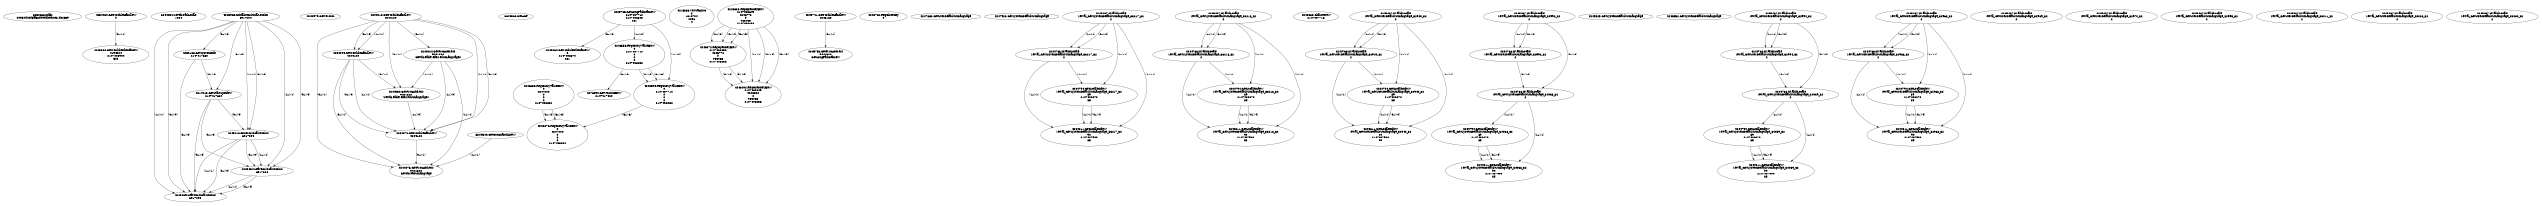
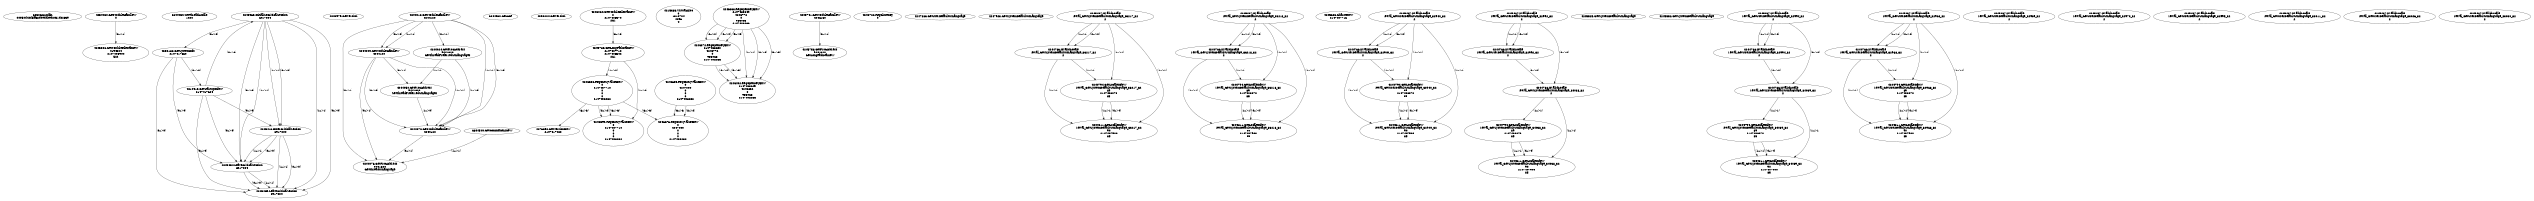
  digraph {
    n1 [label="6850628.main\n00050d42d5ff38d9eddbedc431dc283e"]
    n2 [label="4254480.GetModuleHandleW\n0"]
    n3 [label="4243306.GetModuleFileNameW\n4194304\n2147408904\n522"]
    n4 [label="6844434.SetThreadLocale\n1024"]
    n5 [label="4243965.InitializeCriticalSection\n6917004"]
    n6 [label="4250188.GetSystemInfo\n2147417660"]
    n7 [label="4214413.GetStartupInfoW\n2147417624"]
    n8 [label="4245418.EnterCriticalSection\n6917004"]
    n9 [label="4245454.LeaveCriticalSection\n6917004"]
    n10 [label="4245469.LeaveCriticalSection\n6917004"]
    n11 [label="4243979.GetVersion\n"]
    n12 [label="4244018.GetModuleHandleW\n4244120"]
    n13 [label="4244024.GetProcAddress\n9441320\nGetThreadPreferredUILanguages"]
    n14 [label="4244044.GetModuleHandleW\n4244120"]
    n15 [label="4244050.GetProcAddress\n9441320\nSetThreadPreferredUILanguages"]
    n16 [label="4244070.GetModuleHandleW\n4244120"]
    n17 [label="4244076.GetProcAddress\n9441320\nGetThreadUILanguage"]
    n18 [label="6844540.GetCommandLineW\n"]
    n19 [label="6844560.GetACP\n"]
+   n20 [label="4250204.GetVersion\n"]
    n21 [label="4276690.GetVersionExW\n2147417420"]
    n22 [label="4248064.GetModuleFileNameW\n0\n2147408370\n261"]
    n23 [label="4245785.GetLongPathNameW\n2147407710\n2147406542\n261"]
    n24 [label="4246556.RegQueryValueExW\n0\n2147407710\n0\n0\n0\n2147408232"]
    n25 [label="4246599.RegQueryValueExW\n0\n2147407710\n0\n0\n0\n2147408232"]
    n26 [label="4215383.VirtualAlloc\n0\n1310704\n4096\n4"]
    n27 [label="4246338.RegOpenKeyExW\n2147483649\n4246772\n0\n983065\n2147408236"]
    n28 [label="4246372.RegOpenKeyExW\n2147483650\n4246772\n0\n983065\n2147408236"]
    n29 [label="4246402.RegOpenKeyExW\n2147483649\n4246832\n0\n983065\n2147408236"]
    n30 [label="4245741.GetModuleHandleW\n4246160"]
    n31 [label="4245758.GetProcAddress\n9441320\nGetLongPathNameW"]
    n32 [label="4246676.RegQueryValueExW\n0\n4247000\n0\n0\n0\n2147408232"]
    n33 [label="4246635.RegQueryValueExW\n0\n4247000\n0\n0\n0\n2147408232"]
    n34 [label="4246722.RegCloseKey\n0"]
    n35 [label="4247883.GetUserDefaultUILanguage\n"]
    n36 [label="4247923.GetSystemDefaultUILanguage\n"]
    n37 [label="4245487.IsValidLocale\nretval_GetSystemDefaultUILanguage_33217_32\n2"]
    n38 [label="4244766.IsValidLocale\nretval_GetSystemDefaultUILanguage_33217_32\n2"]
    n39 [label="4244794.GetLocaleInfoW\nretval_GetSystemDefaultUILanguage_33217_32\n89\n2147408070\n85"]
    n40 [label="4244811.GetLocaleInfoW\nretval_GetSystemDefaultUILanguage_33217_32\n90\n2147407900\n85"]
    n41 [label="4245487.IsValidLocale\nretval_GetSystemDefaultUILanguage_33218_32\n2"]
    n42 [label="4244766.IsValidLocale\nretval_GetSystemDefaultUILanguage_33218_32\n2"]
    n43 [label="4244794.GetLocaleInfoW\nretval_GetSystemDefaultUILanguage_33218_32\n89\n2147408070\n85"]
    n44 [label="4244811.GetLocaleInfoW\nretval_GetSystemDefaultUILanguage_33218_32\n90\n2147407900\n85"]
    n45 [label="4245683.CharNextW\n2147407716"]
    n46 [label="4245487.IsValidLocale\nretval_GetUserDefaultUILanguage_32940_32\n2"]
    n47 [label="4244766.IsValidLocale\nretval_GetUserDefaultUILanguage_32940_32\n2"]
    n48 [label="4244794.GetLocaleInfoW\nretval_GetUserDefaultUILanguage_32940_32\n89\n2147408070\n85"]
    n49 [label="4244811.GetLocaleInfoW\nretval_GetUserDefaultUILanguage_32940_32\n90\n2147407900\n85"]
    n50 [label="4245487.IsValidLocale\nretval_GetUserDefaultUILanguage_32992_32\n2"]
    n51 [label="4244766.IsValidLocale\nretval_GetUserDefaultUILanguage_32992_32\n2"]
    n52 [label="4244766.IsValidLocale\nretval_GetSystemDefaultUILanguage_34038_32\n2"]
    n53 [label="4244794.GetLocaleInfoW\nretval_GetSystemDefaultUILanguage_34038_32\n89\n2147408070\n85"]
    n54 [label="4244811.GetLocaleInfoW\nretval_GetSystemDefaultUILanguage_34038_32\n90\n2147407900\n85"]
    n55 [label="4245525.GetSystemDefaultUILanguage\n"]
    n56 [label="4245552.GetSystemDefaultUILanguage\n"]
    n57 [label="4245487.IsValidLocale\nretval_GetUserDefaultUILanguage_32994_32\n2"]
    n58 [label="4244766.IsValidLocale\nretval_GetUserDefaultUILanguage_32994_32\n2"]
    n59 [label="4244766.IsValidLocale\nretval_GetSystemDefaultUILanguage_34039_32\n2"]
    n60 [label="4244794.GetLocaleInfoW\nretval_GetSystemDefaultUILanguage_34039_32\n89\n2147408070\n85"]
    n61 [label="4244811.GetLocaleInfoW\nretval_GetSystemDefaultUILanguage_34039_32\n90\n2147407900\n85"]
    n62 [label="4245487.IsValidLocale\nretval_GetUserDefaultUILanguage_32968_32\n2"]
    n63 [label="4244766.IsValidLocale\nretval_GetUserDefaultUILanguage_32968_32\n2"]
    n64 [label="4244794.GetLocaleInfoW\nretval_GetUserDefaultUILanguage_32968_32\n89\n2147408070\n85"]
    n65 [label="4244811.GetLocaleInfoW\nretval_GetUserDefaultUILanguage_32968_32\n90\n2147407900\n85"]
    n66 [label="4245487.IsValidLocale\nretval_GetUserDefaultUILanguage_32969_32\n2"]
    n67 [label="4245487.IsValidLocale\nretval_GetUserDefaultUILanguage_32970_32\n2"]
    n68 [label="4245487.IsValidLocale\nretval_GetUserDefaultUILanguage_32995_32\n2"]
    n69 [label="4245487.IsValidLocale\nretval_GetUserDefaultUILanguage_33011_32\n2"]
    n70 [label="4245487.IsValidLocale\nretval_GetUserDefaultUILanguage_33026_32\n2"]
    n71 [label="4245487.IsValidLocale\nretval_GetUserDefaultUILanguage_33030_32\n2"]
    n2 -> n3 [label="(0-->1)"]
    n5 -> n6 [label="(0-->0)"]
-   n5 -> n7 [label="(0-->0)"]
+   n7 -> n5 [label="(0-->0)"]
    n5 -> n8 [label="(1-->1)"]
    n5 -> n8 [label="(0-->0)"]
    n5 -> n9 [label="(1-->1)"]
    n5 -> n9 [label="(0-->0)"]
    n5 -> n10 [label="(1-->1)"]
    n5 -> n10 [label="(0-->0)"]
    n6 -> n7 [label="(0-->0)"]
+   n6 -> n9 [label="(0-->0)"]
    n6 -> n10 [label="(0-->0)"]
    n7 -> n8 [label="(0-->0)"]
    n7 -> n9 [label="(0-->0)"]
    n7 -> n10 [label="(0-->0)"]
    n8 -> n9 [label="(1-->1)"]
    n8 -> n9 [label="(0-->0)"]
    n8 -> n10 [label="(1-->1)"]
    n8 -> n10 [label="(0-->0)"]
    n9 -> n10 [label="(1-->1)"]
    n9 -> n10 [label="(0-->0)"]
    n12 -> n13 [label="(0-->1)"]
    n12 -> n14 [label="(1-->1)"]
    n12 -> n14 [label="(0-->0)"]
-   n12 -> n15 [label="(0-->1)"]
    n12 -> n16 [label="(1-->1)"]
    n12 -> n16 [label="(0-->0)"]
    n12 -> n17 [label="(0-->1)"]
    n13 -> n15 [label="(1-->1)"]
    n13 -> n16 [label="(1-->0)"]
-   n13 -> n17 [label="(1-->1)"]
    n14 -> n15 [label="(0-->1)"]
    n14 -> n16 [label="(1-->1)"]
    n14 -> n16 [label="(0-->0)"]
    n14 -> n17 [label="(0-->1)"]
    n15 -> n16 [label="(1-->0)"]
    n16 -> n17 [label="(0-->1)"]
    n18 -> n17 [label="(1-->1)"]
-   n23 -> n22 [label="(3-->3)"]
+   n22 -> n23 [label="(3-->3)"]
    n23 -> n24 [label="(1-->2)"]
    n23 -> n25 [label="(1-->2)"]
    n24 -> n21 [label="(6-->6)"]
    n24 -> n25 [label="(2-->2)"]
    n24 -> n25 [label="(6-->6)"]
-   n25 -> n32 [label="(6-->6)"]
+   n24 -> n32 [label="(6-->6)"]
    n27 -> n28 [label="(2-->2)"]
    n27 -> n28 [label="(4-->4)"]
    n27 -> n28 [label="(5-->5)"]
    n27 -> n29 [label="(1-->1)"]
    n27 -> n29 [label="(4-->4)"]
    n27 -> n29 [label="(5-->5)"]
    n28 -> n29 [label="(4-->4)"]
    n28 -> n29 [label="(5-->5)"]
    n30 -> n31 [label="(0-->1)"]
    n33 -> n32 [label="(2-->2)"]
    n33 -> n32 [label="(6-->6)"]
    n37 -> n38 [label="(1-->1)"]
    n37 -> n38 [label="(2-->2)"]
    n37 -> n39 [label="(1-->1)"]
    n37 -> n40 [label="(1-->1)"]
    n38 -> n39 [label="(1-->1)"]
    n38 -> n40 [label="(1-->1)"]
    n39 -> n40 [label="(1-->1)"]
    n39 -> n40 [label="(4-->4)"]
    n41 -> n42 [label="(1-->1)"]
    n41 -> n42 [label="(2-->2)"]
    n41 -> n43 [label="(1-->1)"]
    n41 -> n44 [label="(1-->1)"]
    n42 -> n43 [label="(1-->1)"]
    n42 -> n44 [label="(1-->1)"]
    n43 -> n44 [label="(1-->1)"]
    n43 -> n44 [label="(4-->4)"]
    n46 -> n47 [label="(1-->1)"]
    n46 -> n47 [label="(2-->2)"]
    n46 -> n48 [label="(1-->1)"]
    n46 -> n49 [label="(1-->1)"]
    n47 -> n48 [label="(1-->1)"]
    n47 -> n49 [label="(1-->1)"]
    n48 -> n49 [label="(1-->1)"]
    n48 -> n49 [label="(4-->4)"]
    n50 -> n51 [label="(1-->1)"]
    n50 -> n51 [label="(2-->2)"]
    n50 -> n52 [label="(2-->2)"]
    n51 -> n52 [label="(2-->2)"]
    n52 -> n53 [label="(1-->1)"]
    n52 -> n54 [label="(1-->1)"]
    n53 -> n54 [label="(1-->1)"]
    n53 -> n54 [label="(4-->4)"]
    n57 -> n58 [label="(1-->1)"]
    n57 -> n58 [label="(2-->2)"]
    n57 -> n59 [label="(2-->2)"]
    n58 -> n59 [label="(2-->2)"]
    n59 -> n60 [label="(1-->1)"]
    n59 -> n61 [label="(1-->1)"]
    n60 -> n61 [label="(1-->1)"]
    n60 -> n61 [label="(4-->4)"]
    n62 -> n63 [label="(1-->1)"]
    n62 -> n63 [label="(2-->2)"]
    n62 -> n64 [label="(1-->1)"]
    n62 -> n65 [label="(1-->1)"]
    n63 -> n64 [label="(1-->1)"]
    n63 -> n65 [label="(1-->1)"]
    n64 -> n65 [label="(1-->1)"]
    n64 -> n65 [label="(4-->4)"]
  }
